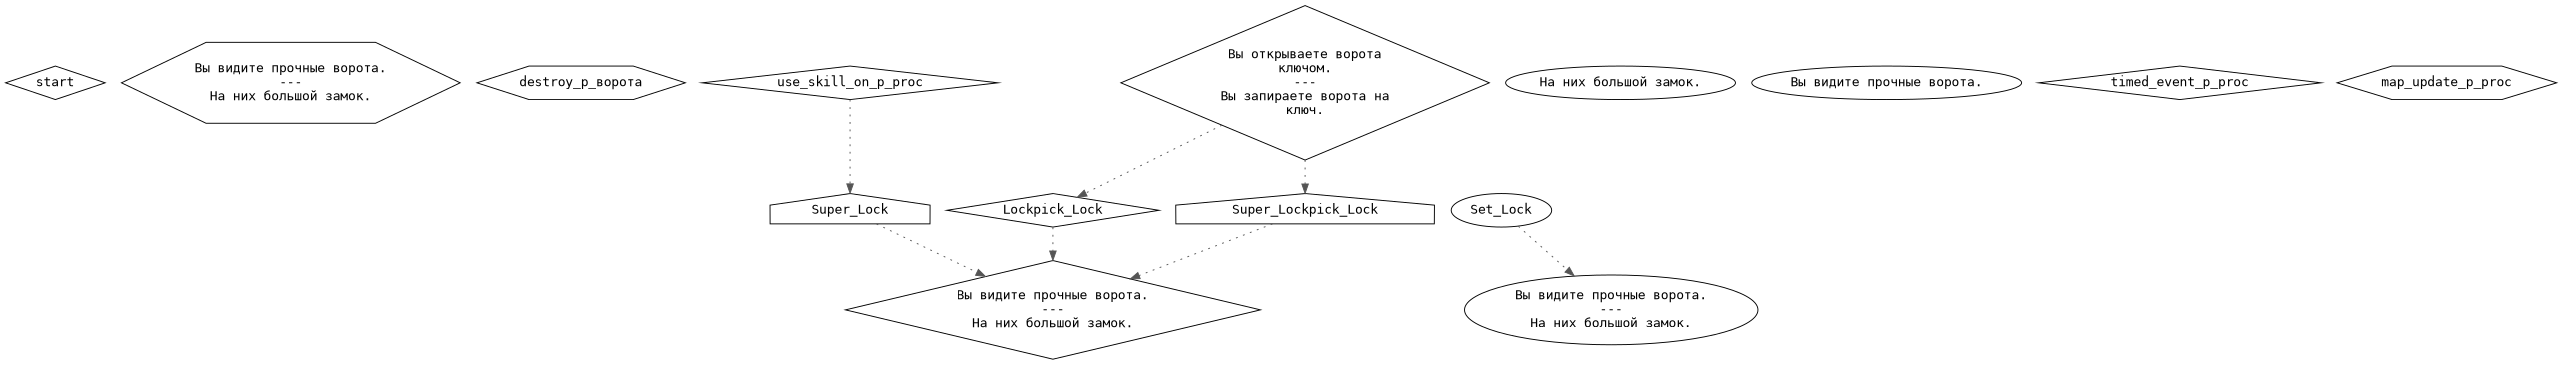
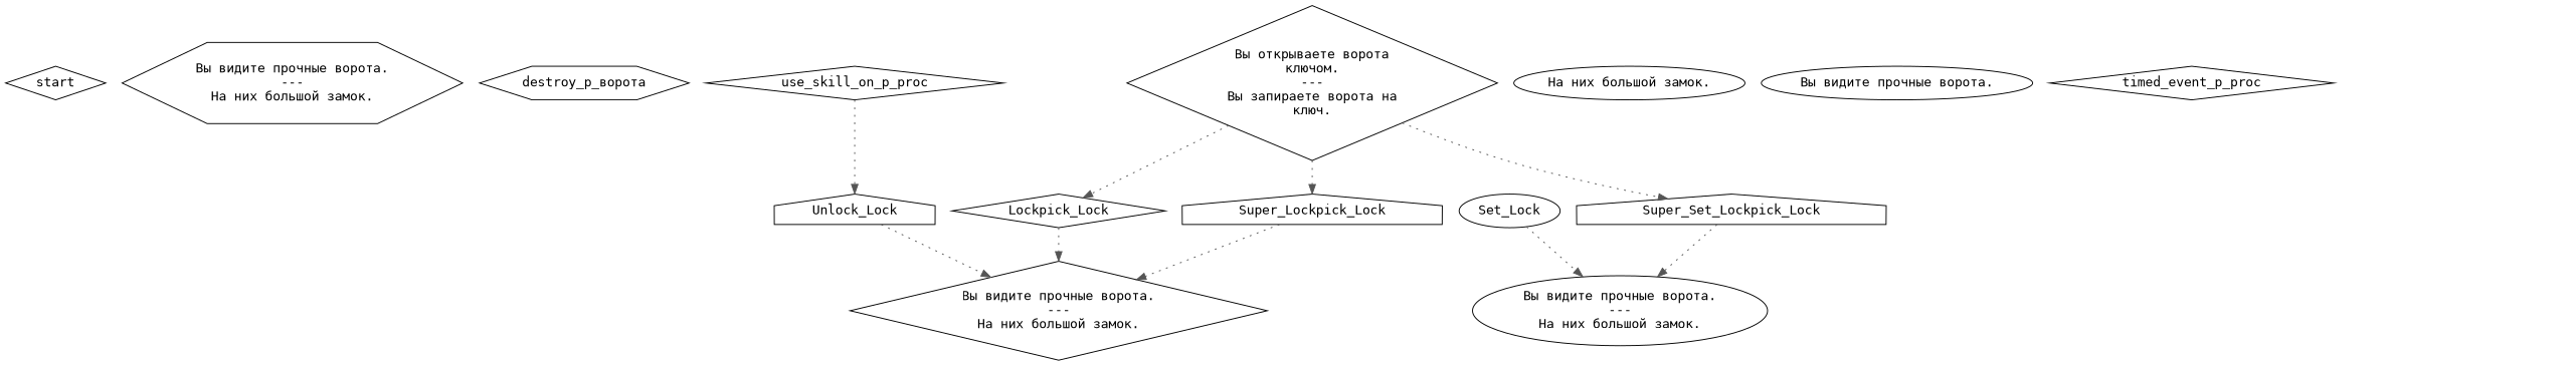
  digraph {
    fontname="DejaVu Sans Mono"
    node [color="#000000" fillcolor="#FFFFFF" fontname="DejaVu Sans Mono" shape=diamond style=filled]
    edge [color="#555555" fontname="DejaVu Sans Mono" style=dotted]
    start
    n2 [label="Вы видите прочные ворота.\n---\nНа них большой замок." shape=hexagon]
    n3 [label="destroy_p_ворота" shape=hexagon]
-   Unlock_Lock [shape=house label=Super_Lock]
+   Unlock_Lock [shape=house]
    n5 [label="Вы видите прочные ворота.\n---\nНа них большой замок."]
    Lockpick_Lock
    n7 [label="Вы видите прочные ворота.\n---\nНа них большой замок." shape=ellipse]
    Set_Lock [shape=ellipse]
    Super_Lockpick_Lock [shape=house]
+   Super_Set_Lockpick_Lock [shape=house]
    n11 [label="На них большой замок." shape=ellipse]
    n12 [label="Вы видите прочные ворота." shape=ellipse]
    timed_event_p_proc
-   map_update_p_proc [shape=hexagon]
    use_skill_on_p_proc
    n16 [label="Вы открываете ворота\nключом.\n---\nВы запираете ворота на\nключ."]
    Unlock_Lock -> n5
    Lockpick_Lock -> n5
    Set_Lock -> n7
    Super_Lockpick_Lock -> n5
+   Super_Set_Lockpick_Lock -> n7
    use_skill_on_p_proc -> Unlock_Lock
    n16 -> Lockpick_Lock
    n16 -> Super_Lockpick_Lock
+   n16 -> Super_Set_Lockpick_Lock
  }
